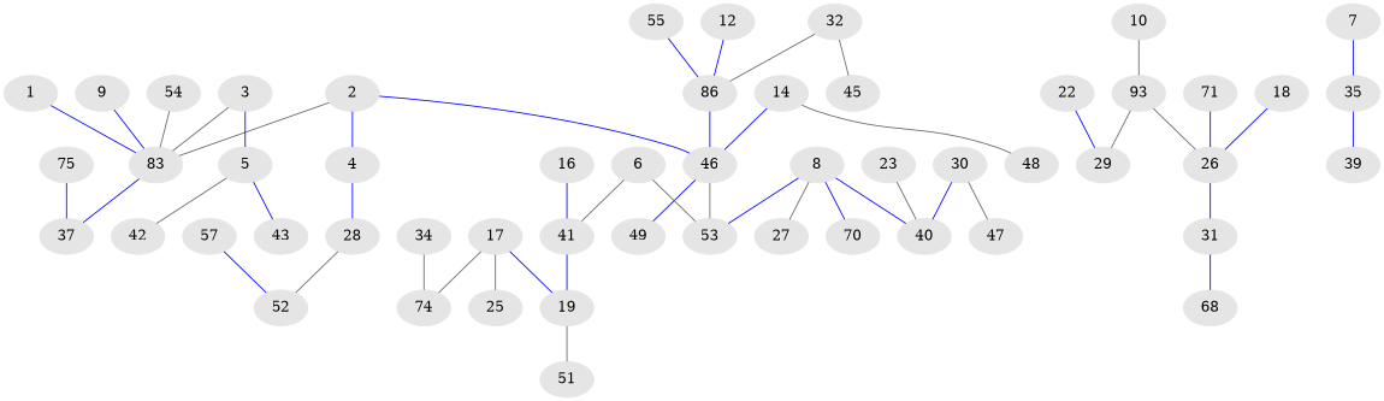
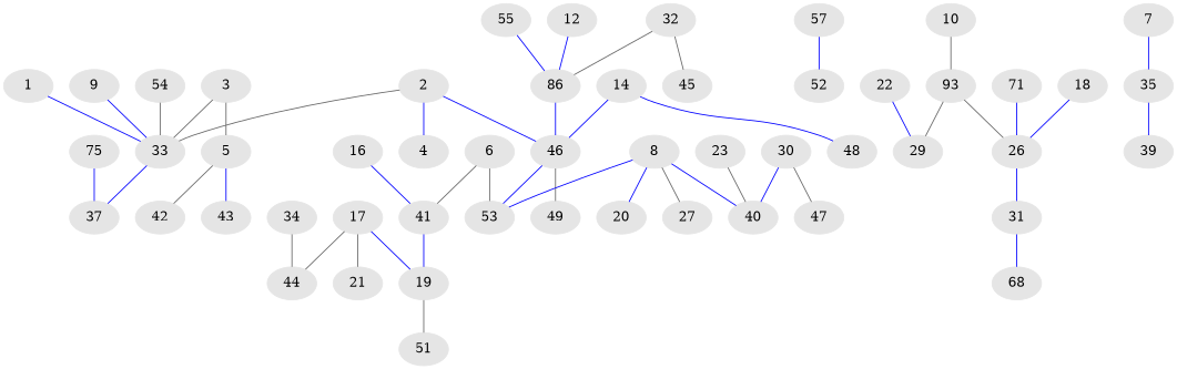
  graph {
    node [color=gray90 style=filled]
    edge [color=blue weight=1.0]
    1
-   33 [label=83]
+   33
    37
    2
    4
    46
-   28
    53
    49
    3
    5
    42
    43
    52
    6
    41
    19
    51
    26
    31
    7
    35
    n23 [label=93]
    10
    39
    8
    40
    27
-   20 [label=70]
+   20
    9
    29
    n32 [label=71]
    n33 [label=86]
    12
    14
    48
    n37 [label=55]
    16
    17
-   44 [label=74]
-   21 [label=25]
+   44
+   21
    18
    22
    23
    n45 [label=54]
    n46 [label=75]
    n47 [label=68]
    30
    47
    32
    45
    34
    n53 [label=57]
    1 -- 33
    33 -- 37
    2 -- 33 [color=gray40]
    2 -- 4
    2 -- 46
-   4 -- 28
-   46 -- 53 [color=gray40]
-   46 -- 49
-   28 -- 52 [color=gray40]
+   46 -- 53
+   46 -- 49 [color=gray40]
    3 -- 33 [color=gray40]
-   3 -- 5
+   3 -- 5 [color=gray40]
    5 -- 42 [color=gray40]
    5 -- 43
    6 -- 53 [color=gray40]
    6 -- 41 [color=gray40]
    41 -- 19
    19 -- 51 [color=gray40]
    26 -- 31
    31 -- n47
    7 -- 35
    35 -- 39
    n23 -- 26 [color=gray40]
    n23 -- 29 [color=gray40]
    10 -- n23 [color=gray40]
    8 -- 53
    8 -- 40
    8 -- 27 [color=gray40]
    8 -- 20
    9 -- 33
    n32 -- 26
    n33 -- 46
    12 -- n33
    14 -- 46
-   14 -- 48 [color=gray40]
+   14 -- 48
    n37 -- n33
    16 -- 41
    17 -- 19
    17 -- 44 [color=gray40]
    17 -- 21 [color=gray40]
    18 -- 26
    22 -- 29
    23 -- 40 [color=gray40]
    n45 -- 33 [color=gray40]
    n46 -- 37
    30 -- 40
    30 -- 47 [color=gray40]
    32 -- n33 [color=gray40]
    32 -- 45 [color=gray40]
    34 -- 44 [color=gray40]
    n53 -- 52
  }
